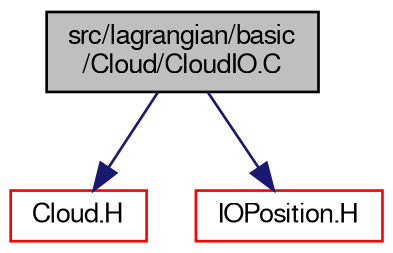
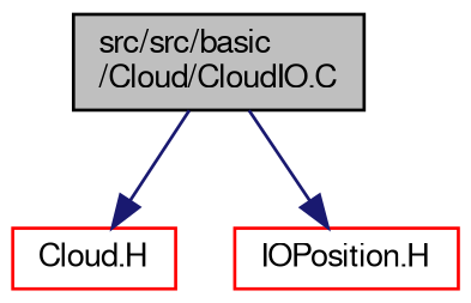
  digraph {
    node [color=red fontname=FreeSans fontsize=10 shape=record]
    edge [color=midnightblue fontname=FreeSans fontsize=10 labelfontname=FreeSans labelfontsize=10 style=solid]
-   n1 [color=black fillcolor=grey75 fontcolor=black height=0.2 label="src/lagrangian/basic\l/Cloud/CloudIO.C" style=filled width=0.4]
+   n1 [color=black fillcolor=grey75 fontcolor=black height=0.2 label="src/src/basic\l/Cloud/CloudIO.C" style=filled width=0.4]
    n2 [height=0.2 label="Cloud.H" width=0.4]
    n3 [height=0.2 label="IOPosition.H" width=0.4]
    n1 -> n2
    n1 -> n3
  }
